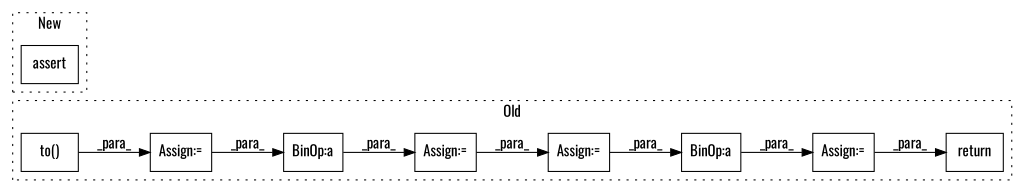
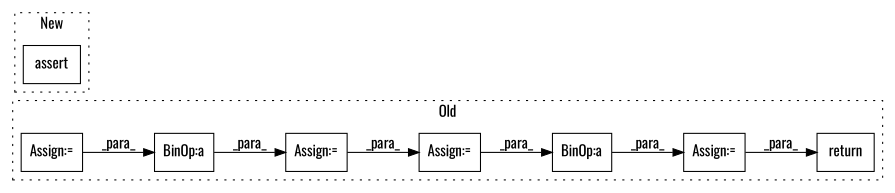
  digraph {
    rankdir=LR
    fontname=Oswald
    node [a=68 l=3 shape=box fontname=Oswald]
    edge [fontname=Oswald]
-   n1 [a=75 l="22,1" label="to()" s="4508,4541"]
    n2 [label="Assign:=" s=5610]
    n3 [label="Assign:=" s=4929]
    n4 [a=82 label="BinOp:a" s=5617]
    n5 [label="Assign:=" s=4678]
    n6 [a=82 label="BinOp:a" s=4936]
    n7 [label="Assign:=" s=5521]
    n8 [a=93 l=7 label=return s=5643]
    n9 [a=65 l=7 label=assert s=4926]
    subgraph cluster_1 {
      label=Old
      style=dotted
-     n1
      n2
      n3
      n4
      n5
      n6
      n7
      n8
    }
    subgraph cluster_2 {
      label=New
      style=dotted
      n9
    }
-   n1 -> n5 [label=_para_]
    n2 -> n8 [label=_para_]
    n3 -> n7 [label=_para_]
    n4 -> n2 [label=_para_]
    n5 -> n6 [label=_para_]
    n6 -> n3 [label=_para_]
    n7 -> n4 [label=_para_]
  }
